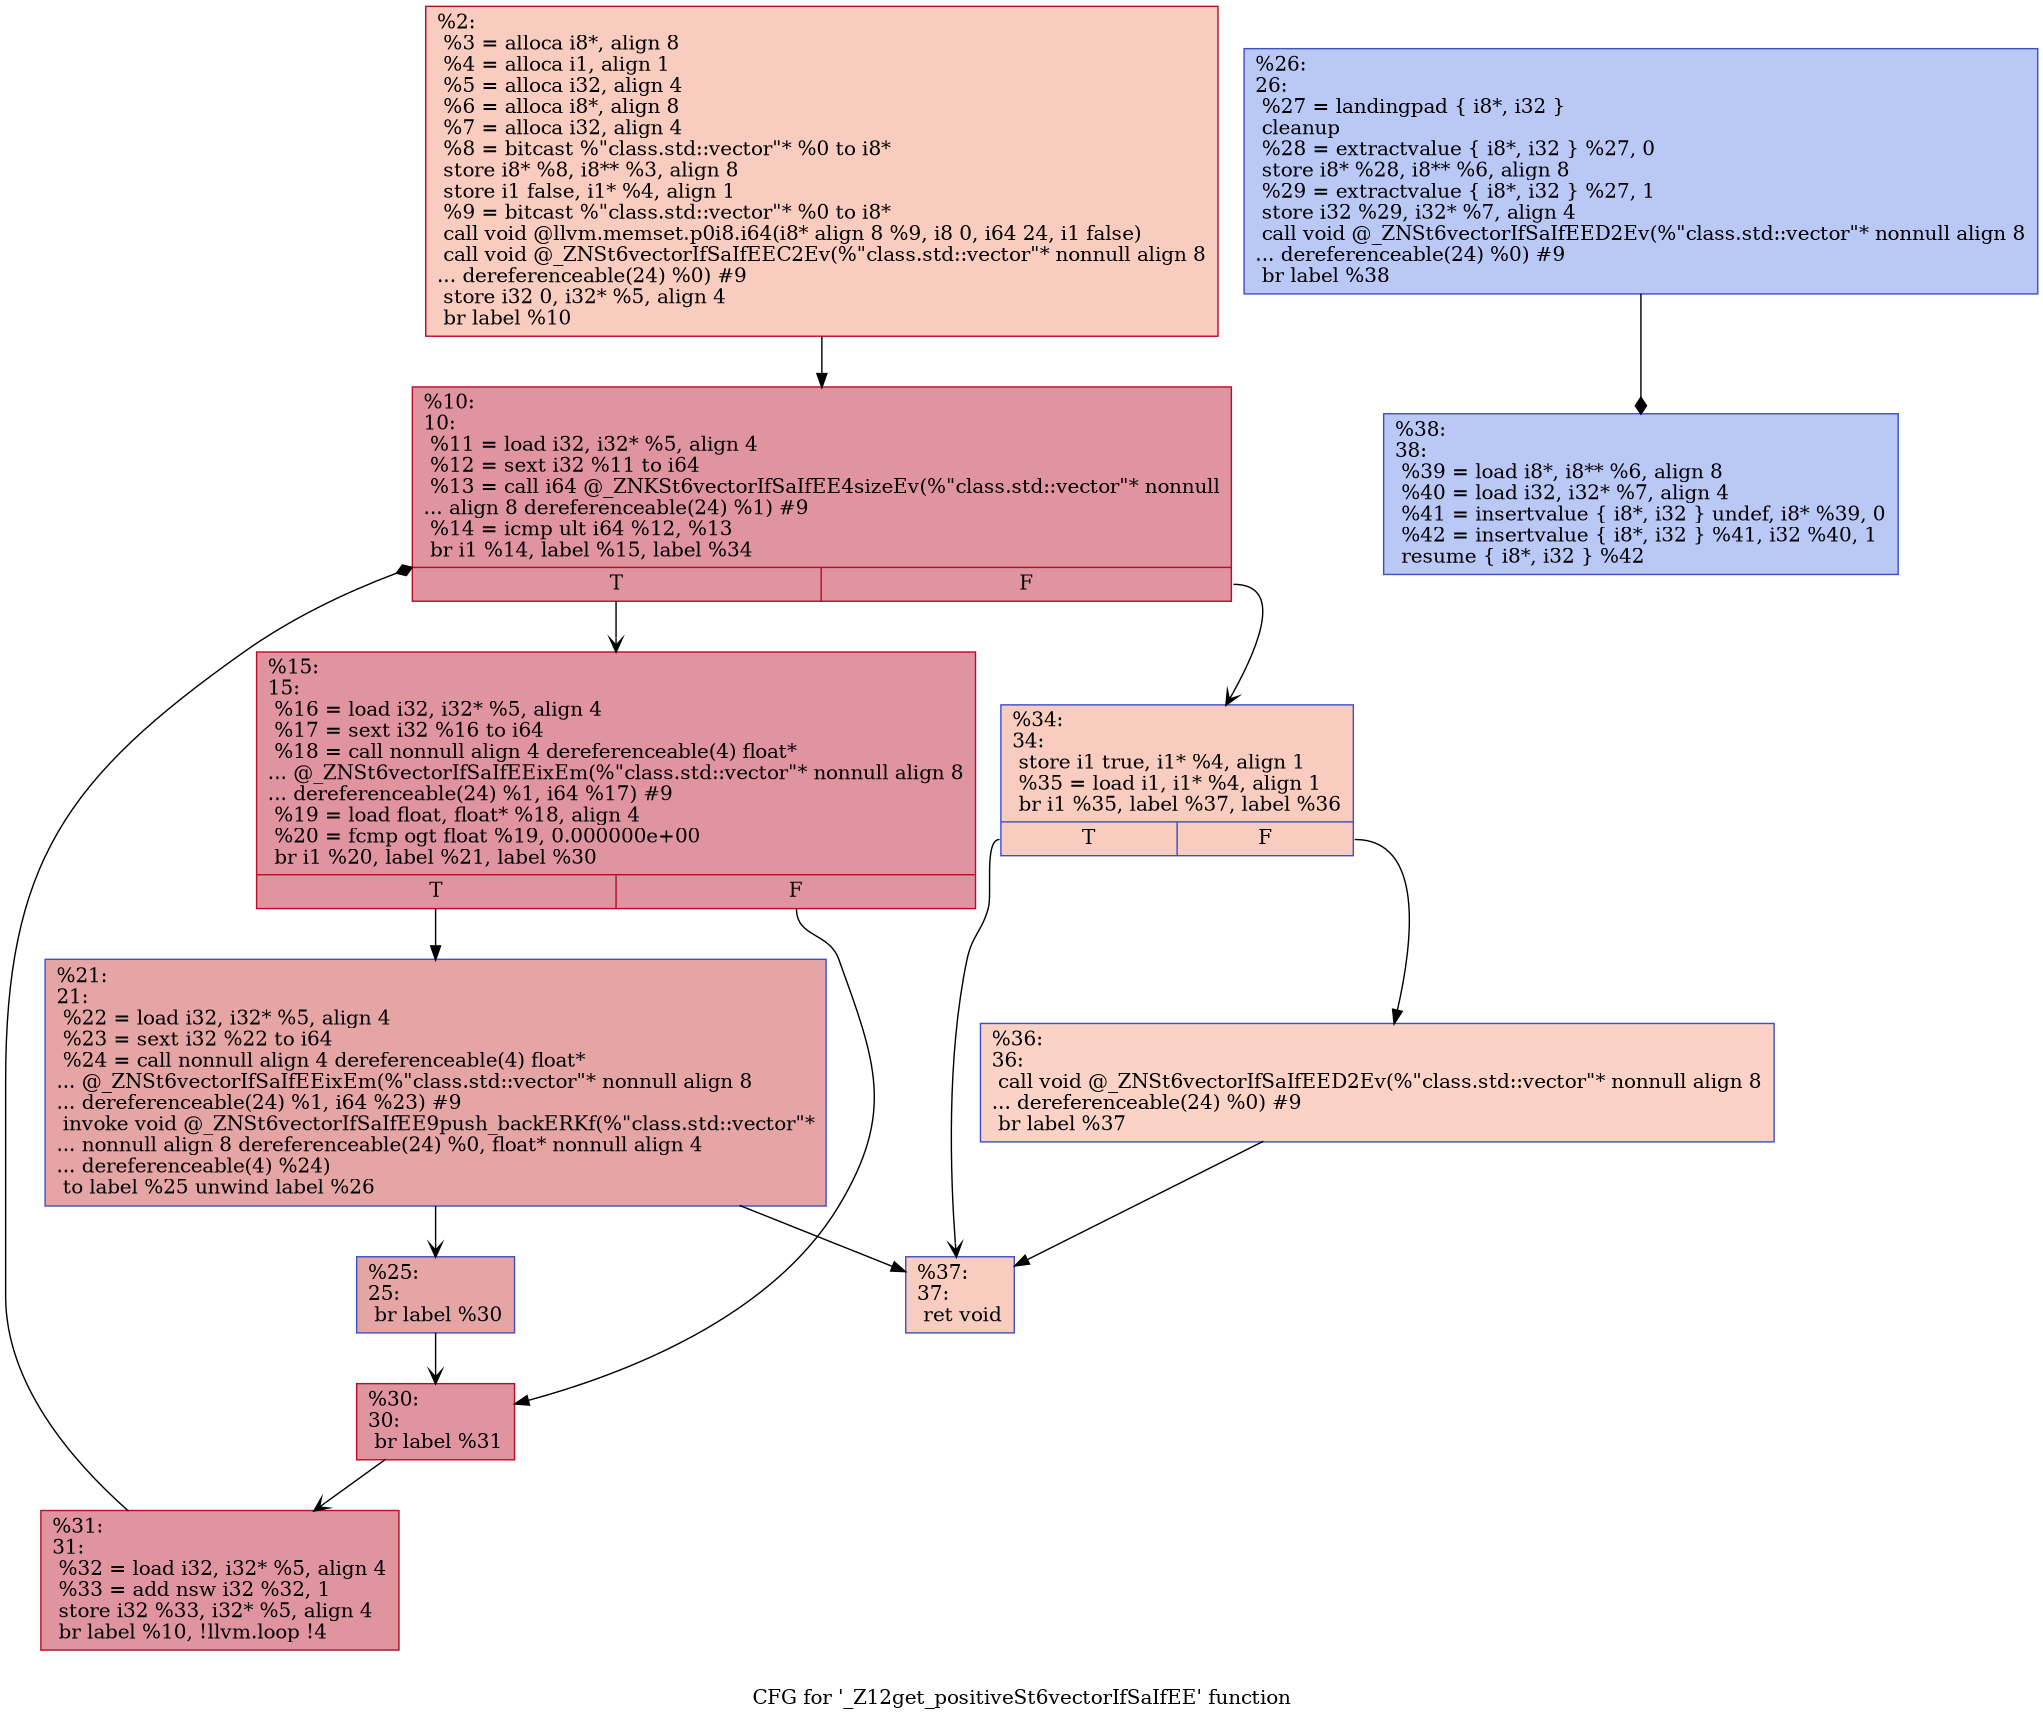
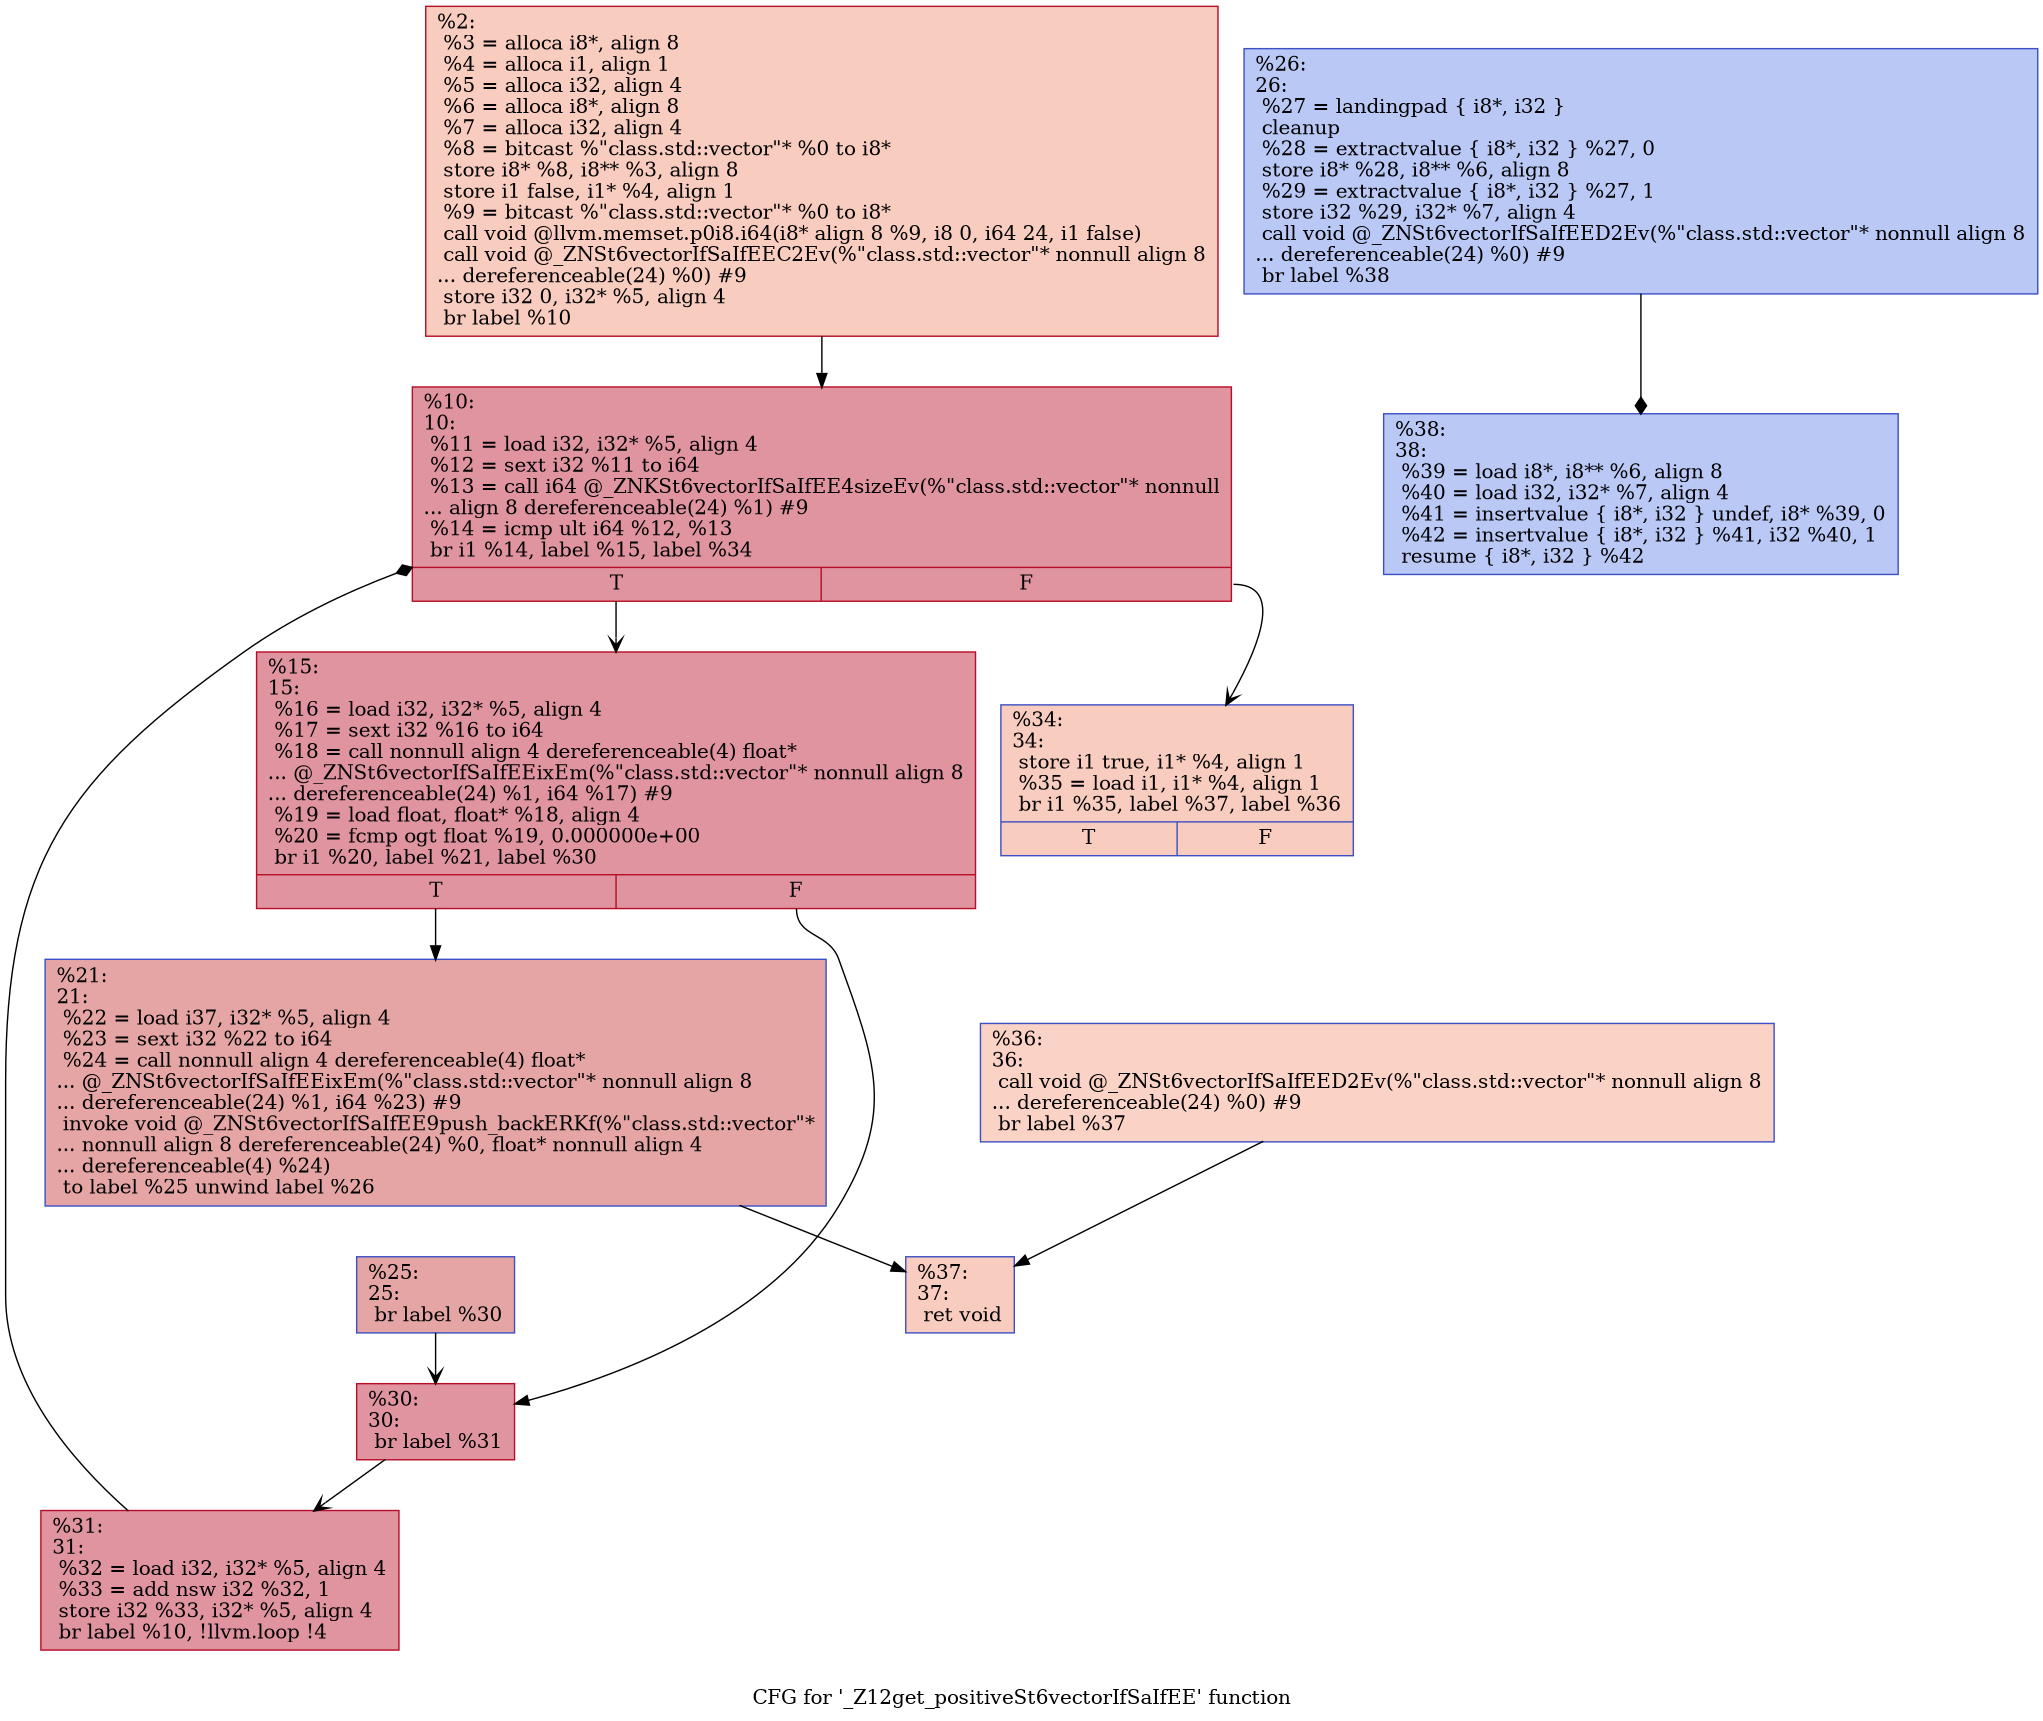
  digraph {
    label="CFG for '_Z12get_positiveSt6vectorIfSaIfEE' function"
    node [color="#3d50c3ff" fillcolor="#b70d2870" shape=record style=filled]
    edge [arrowhead=normal]
    n1 [color="#b70d28ff" fillcolor="#f08b6e70" label="{%2:\l  %3 = alloca i8*, align 8\l  %4 = alloca i1, align 1\l  %5 = alloca i32, align 4\l  %6 = alloca i8*, align 8\l  %7 = alloca i32, align 4\l  %8 = bitcast %\"class.std::vector\"* %0 to i8*\l  store i8* %8, i8** %3, align 8\l  store i1 false, i1* %4, align 1\l  %9 = bitcast %\"class.std::vector\"* %0 to i8*\l  call void @llvm.memset.p0i8.i64(i8* align 8 %9, i8 0, i64 24, i1 false)\l  call void @_ZNSt6vectorIfSaIfEEC2Ev(%\"class.std::vector\"* nonnull align 8\l... dereferenceable(24) %0) #9\l  store i32 0, i32* %5, align 4\l  br label %10\l}"]
    n2 [color="#b70d28ff" label="{%10:\l10:                                               \l  %11 = load i32, i32* %5, align 4\l  %12 = sext i32 %11 to i64\l  %13 = call i64 @_ZNKSt6vectorIfSaIfEE4sizeEv(%\"class.std::vector\"* nonnull\l... align 8 dereferenceable(24) %1) #9\l  %14 = icmp ult i64 %12, %13\l  br i1 %14, label %15, label %34\l|{<s0>T|<s1>F}}"]
    n3 [color="#b70d28ff" label="{%15:\l15:                                               \l  %16 = load i32, i32* %5, align 4\l  %17 = sext i32 %16 to i64\l  %18 = call nonnull align 4 dereferenceable(4) float*\l... @_ZNSt6vectorIfSaIfEEixEm(%\"class.std::vector\"* nonnull align 8\l... dereferenceable(24) %1, i64 %17) #9\l  %19 = load float, float* %18, align 4\l  %20 = fcmp ogt float %19, 0.000000e+00\l  br i1 %20, label %21, label %30\l|{<s0>T|<s1>F}}"]
    n4 [fillcolor="#f08b6e70" label="{%34:\l34:                                               \l  store i1 true, i1* %4, align 1\l  %35 = load i1, i1* %4, align 1\l  br i1 %35, label %37, label %36\l|{<s0>T|<s1>F}}"]
-   n5 [fillcolor="#c5333470" label="{%21:\l21:                                               \l  %22 = load i32, i32* %5, align 4\l  %23 = sext i32 %22 to i64\l  %24 = call nonnull align 4 dereferenceable(4) float*\l... @_ZNSt6vectorIfSaIfEEixEm(%\"class.std::vector\"* nonnull align 8\l... dereferenceable(24) %1, i64 %23) #9\l  invoke void @_ZNSt6vectorIfSaIfEE9push_backERKf(%\"class.std::vector\"*\l... nonnull align 8 dereferenceable(24) %0, float* nonnull align 4\l... dereferenceable(4) %24)\l          to label %25 unwind label %26\l}"]
+   n5 [fillcolor="#c5333470" label="{%21:\l21:                                               \l  %22 = load i37, i32* %5, align 4\l  %23 = sext i32 %22 to i64\l  %24 = call nonnull align 4 dereferenceable(4) float*\l... @_ZNSt6vectorIfSaIfEEixEm(%\"class.std::vector\"* nonnull align 8\l... dereferenceable(24) %1, i64 %23) #9\l  invoke void @_ZNSt6vectorIfSaIfEE9push_backERKf(%\"class.std::vector\"*\l... nonnull align 8 dereferenceable(24) %0, float* nonnull align 4\l... dereferenceable(4) %24)\l          to label %25 unwind label %26\l}"]
    n6 [color="#b70d28ff" label="{%30:\l30:                                               \l  br label %31\l}"]
    n7 [fillcolor="#f08b6e70" label="{%37:\l37:                                               \l  ret void\l}"]
    n8 [fillcolor="#f59c7d70" label="{%36:\l36:                                               \l  call void @_ZNSt6vectorIfSaIfEED2Ev(%\"class.std::vector\"* nonnull align 8\l... dereferenceable(24) %0) #9\l  br label %37\l}"]
    n9 [fillcolor="#c5333470" label="{%25:\l25:                                               \l  br label %30\l}"]
    n10 [color="#b70d28ff" label="{%31:\l31:                                               \l  %32 = load i32, i32* %5, align 4\l  %33 = add nsw i32 %32, 1\l  store i32 %33, i32* %5, align 4\l  br label %10, !llvm.loop !4\l}"]
    n11 [fillcolor="#6282ea70" label="{%26:\l26:                                               \l  %27 = landingpad \{ i8*, i32 \}\l          cleanup\l  %28 = extractvalue \{ i8*, i32 \} %27, 0\l  store i8* %28, i8** %6, align 8\l  %29 = extractvalue \{ i8*, i32 \} %27, 1\l  store i32 %29, i32* %7, align 4\l  call void @_ZNSt6vectorIfSaIfEED2Ev(%\"class.std::vector\"* nonnull align 8\l... dereferenceable(24) %0) #9\l  br label %38\l}"]
    n12 [fillcolor="#6282ea70" label="{%38:\l38:                                               \l  %39 = load i8*, i8** %6, align 8\l  %40 = load i32, i32* %7, align 4\l  %41 = insertvalue \{ i8*, i32 \} undef, i8* %39, 0\l  %42 = insertvalue \{ i8*, i32 \} %41, i32 %40, 1\l  resume \{ i8*, i32 \} %42\l}"]
    n1 -> n2
    n2 -> n3 [arrowhead=vee tailport=s0]
    n2 -> n4 [arrowhead=vee tailport=s1]
    n3 -> n5 [tailport=s0]
    n3 -> n6 [tailport=s1]
-   n4 -> n7 [arrowhead=vee tailport=s0]
-   n4 -> n8 [tailport=s1]
    n5 -> n7
-   n5 -> n9 [arrowhead=vee]
    n6 -> n10 [arrowhead=vee]
    n8 -> n7
    n9 -> n6 [arrowhead=vee]
    n10 -> n2 [arrowhead=diamond]
    n11 -> n12 [arrowhead=diamond]
  }
